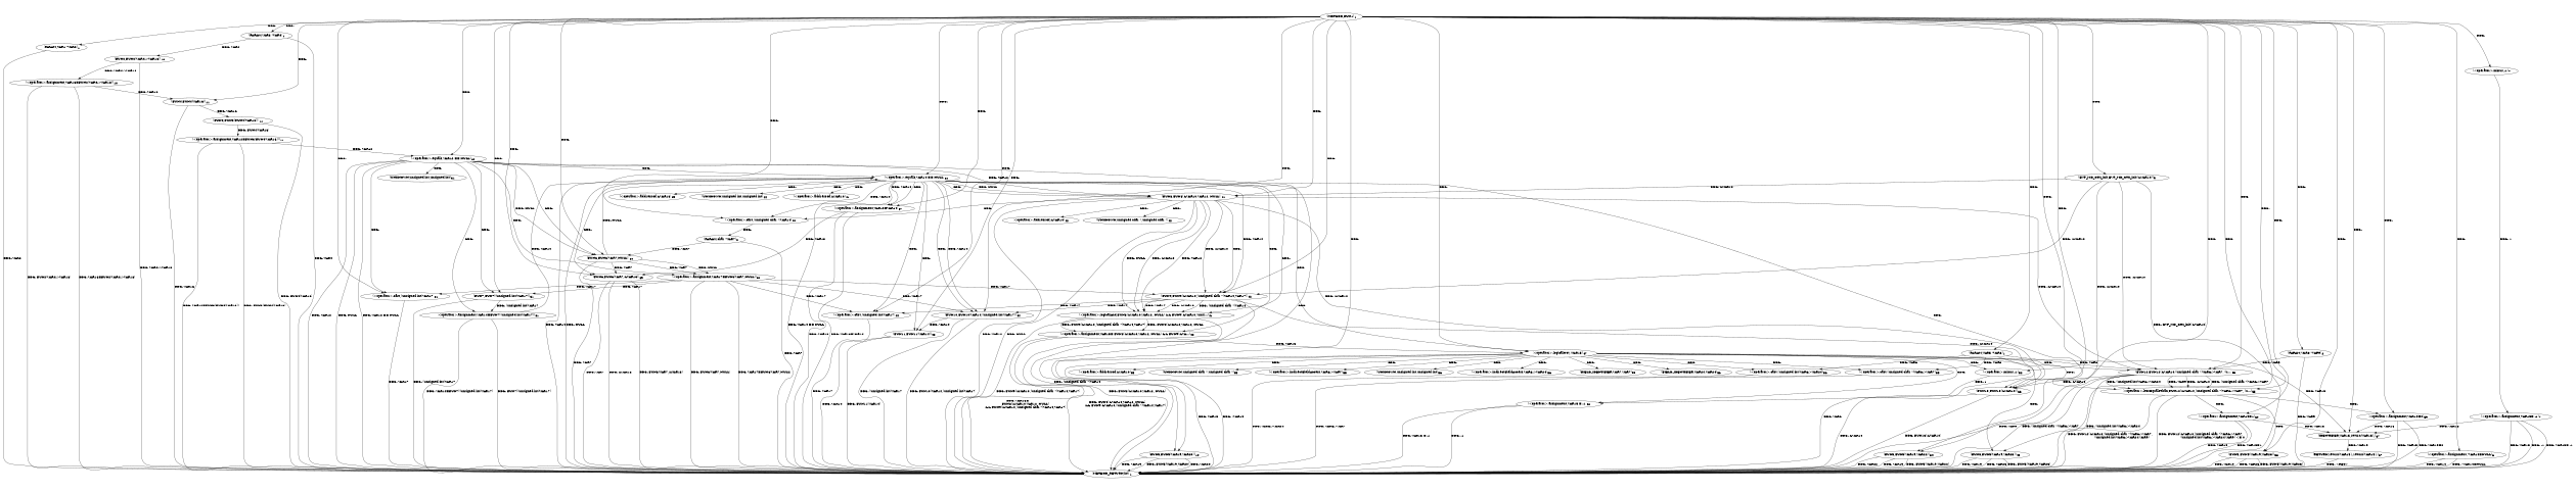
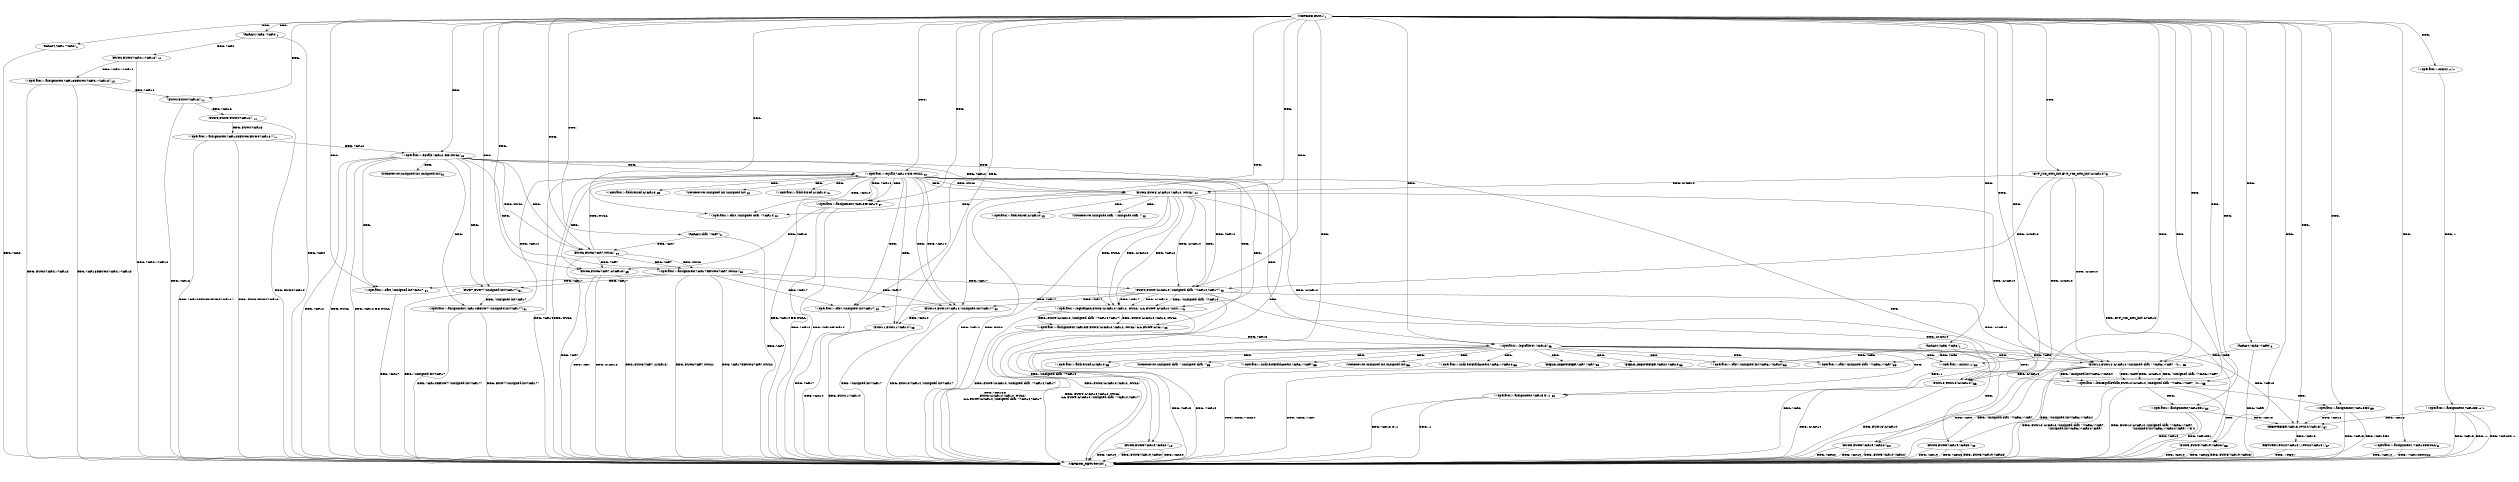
  digraph {
    n1 [label=<(METHOD,FUN1)<SUB>1</SUB>>]
    n2 [label=<(PARAM,VAR1 *VAR2)<SUB>1</SUB>>]
    n3 [label=<(PARAM,VAR3 *VAR4)<SUB>1</SUB>>]
    n4 [label=<(PARAM,VAR5 *VAR6)<SUB>1</SUB>>]
    n5 [label=<(PARAM,char *VAR7)<SUB>2</SUB>>]
    n6 [label=<(PARAM,VAR8 *VAR9)<SUB>2</SUB>>]
    n7 [label=<(&lt;operator&gt;.assignment,*VAR14=NULL)<SUB>6</SUB>>]
    n8 [label=<(EVP_MD_CTX_init,EVP_MD_CTX_init(&amp;VAR10))<SUB>9</SUB>>]
    n9 [label=<(&lt;operator&gt;.assignment,VAR13=VAR14)<SUB>37</SUB>>]
    n10 [label=<(FUN6,FUN6(VAR7,&amp;VAR13))<SUB>39</SUB>>]
    n11 [label=<(FUN10,FUN10(VAR14,(unsigned int)VAR17))<SUB>44</SUB>>]
    n12 [label=<(FUN11,FUN11(VAR14))<SUB>45</SUB>>]
    n13 [label=<(&lt;operator&gt;.assignment,VAR15=1)<SUB>64</SUB>>]
    n14 [label=<(FUN13,FUN13(&amp;VAR10))<SUB>66</SUB>>]
    n15 [label=<(&lt;operator&gt;.equals,VAR12 == NULL)<SUB>12</SUB>>]
    n16 [label=<(&lt;operator&gt;.equals,VAR14 == NULL)<SUB>32</SUB>>]
-   n17 [label=<(&lt;operator&gt;.logicalNot,!VAR15)<SUB>47</SUB>>]
+   n17 [label=<(&lt;operator&gt;.logicalNot,!VAR15)<SUB>46</SUB>>]
    n18 [label=<(&lt;operator&gt;.lessEqualsThan,FUN12(&amp;VAR10,(unsigned char *)VAR6-&gt;VAR7, 			(u...)<SUB>55</SUB>>]
    n19 [label=<(IDENTIFIER,VAR15,return(VAR15);)<SUB>67</SUB>>]
    n20 [label=<(&lt;operator&gt;.minus,-1)<SUB>7</SUB>>]
    n21 [label=<(FUN5,FUN5(VAR19,VAR20))<SUB>14</SUB>>]
    n22 [label=<(FUN6,FUN6(VAR7,NULL))<SUB>30</SUB>>]
    n23 [label=<(FUN7,FUN7((unsigned int)VAR17))<SUB>31</SUB>>]
    n24 [label=<(FUN5,FUN5(VAR19,VAR22))<SUB>34</SUB>>]
    n25 [label=<(&lt;operator&gt;.cast,(unsigned int)VAR17)<SUB>44</SUB>>]
    n26 [label=<(FUN5,FUN5(VAR19,VAR23))<SUB>49</SUB>>]
    n27 [label=<(&lt;operator&gt;.minus,-1)<SUB>52</SUB>>]
    n28 [label=<(FUN5,FUN5(VAR19,VAR23))<SUB>58</SUB>>]
    n29 [label=<(&lt;operator&gt;.assignment,VAR15=0)<SUB>59</SUB>>]
    n30 [label=<(FUN4,FUN4(VAR16))<SUB>11</SUB>>]
    n31 [label=<(&lt;operator&gt;.cast,(unsigned int)VAR17)<SUB>31</SUB>>]
    n32 [label=<(FUN8,FUN8(&amp;VAR10,VAR12, NULL))<SUB>41</SUB>>]
    n33 [label=<(FUN9,FUN9(&amp;VAR10,(unsigned char *)VAR14,VAR17))<SUB>42</SUB>>]
    n34 [label=<(FUN12,FUN12(&amp;VAR10,(unsigned char *)VAR6-&gt;VAR7, 			(u...)<SUB>55</SUB>>]
    n35 [label=<(&lt;operator&gt;.cast,(unsigned char *)VAR14)<SUB>42</SUB>>]
    n36 [label=<(METHOD_RETURN,int)<SUB>1</SUB>>]
    n37 [label=<(FUN2,FUN2(VAR4-&gt;VAR18))<SUB>10</SUB>>]
    n38 [label=<(&lt;operator&gt;.cast,(unsigned char *)VAR6-&gt;VAR7)<SUB>55</SUB>>]
    n39 [label=<(&lt;operator&gt;.cast,(unsigned int)VAR6-&gt;VAR24)<SUB>56</SUB>>]
    n40 [label=<(&lt;operator&gt;.assignment,VAR17=FUN6(VAR7,NULL))<SUB>30</SUB>>]
    n41 [label=<(&lt;operator&gt;.assignment,VAR14=FUN7((unsigned int)VAR17))<SUB>31</SUB>>]
    n42 [label=<(UNKNOWN,unsigned int,unsigned int)<SUB>31</SUB>>]
    n43 [label=<(&lt;operator&gt;.assignment,VAR15= 		FUN8(&amp;VAR10,VAR12, NULL) 		&amp;&amp; FUN9(&amp;VA...)<SUB>40</SUB>>]
    n44 [label=<(&lt;operator&gt;.logicalAnd,FUN8(&amp;VAR10,VAR12, NULL) 		&amp;&amp; FUN9(&amp;VAR10,(unsi...)<SUB>41</SUB>>]
    n45 [label=<(&lt;operator&gt;.addressOf,&amp;VAR13)<SUB>39</SUB>>]
    n46 [label=<(UNKNOWN,unsigned int,unsigned int)<SUB>44</SUB>>]
    n47 [label=<(&lt;operator&gt;.addressOf,&amp;VAR10)<SUB>41</SUB>>]
    n48 [label=<(&lt;operator&gt;.assignment,VAR15 = -1)<SUB>52</SUB>>]
    n49 [label=<(&lt;operator&gt;.addressOf,&amp;VAR10)<SUB>55</SUB>>]
    n50 [label=<(UNKNOWN,unsigned char *,unsigned char *)<SUB>55</SUB>>]
    n51 [label=<(&lt;operator&gt;.indirectFieldAccess,VAR6-&gt;VAR7)<SUB>55</SUB>>]
    n52 [label=<(UNKNOWN,unsigned int,unsigned int)<SUB>56</SUB>>]
    n53 [label=<(&lt;operator&gt;.indirectFieldAccess,VAR6-&gt;VAR24)<SUB>56</SUB>>]
    n54 [label=<(FIELD_IDENTIFIER,VAR7,VAR7)<SUB>55</SUB>>]
    n55 [label=<(FIELD_IDENTIFIER,VAR24,VAR24)<SUB>56</SUB>>]
    n56 [label=<(RETURN,return(VAR15);,return(VAR15);)<SUB>67</SUB>>]
    n57 [label=<(&lt;operator&gt;.assignment,VAR15= -1)<SUB>7</SUB>>]
    n58 [label=<(FUN3,FUN3(FUN4(VAR16)))<SUB>11</SUB>>]
    n59 [label=<(&lt;operator&gt;.addressOf,&amp;VAR10)<SUB>42</SUB>>]
    n60 [label=<(UNKNOWN,unsigned char *,unsigned char *)<SUB>42</SUB>>]
    n61 [label=<(&lt;operator&gt;.assignment,VAR16=FUN2(VAR4-&gt;VAR18))<SUB>10</SUB>>]
    n62 [label=<(&lt;operator&gt;.assignment,VAR12=FUN3(FUN4(VAR16)))<SUB>11</SUB>>]
    n1 -> n2 [label="DDG: "]
    n1 -> n3 [label="DDG: "]
    n1 -> n4 [label="DDG: "]
-   n35 -> n5 [label="DDG: "]
+   n1 -> n5 [label="DDG: "]
    n1 -> n6 [label="DDG: "]
    n1 -> n7 [label="DDG: "]
    n1 -> n8 [label="DDG: "]
    n1 -> n9 [label="DDG: "]
    n1 -> n10 [label="DDG: "]
    n1 -> n11 [label="DDG: "]
    n1 -> n12 [label="DDG: "]
    n1 -> n13 [label="DDG: "]
    n1 -> n14 [label="DDG: "]
    n1 -> n15 [label="DDG: "]
    n1 -> n16 [label="DDG: "]
    n1 -> n17 [label="DDG: "]
    n1 -> n18 [label="DDG: "]
    n1 -> n19 [label="DDG: "]
    n1 -> n20 [label="DDG: "]
    n1 -> n21 [label="DDG: "]
    n1 -> n22 [label="DDG: "]
    n1 -> n23 [label="DDG: "]
    n1 -> n24 [label="DDG: "]
    n1 -> n25 [label="DDG: "]
    n1 -> n26 [label="DDG: "]
    n1 -> n27 [label="DDG: "]
    n1 -> n28 [label="DDG: "]
    n1 -> n29 [label="DDG: "]
    n1 -> n30 [label="DDG: "]
    n1 -> n31 [label="DDG: "]
    n1 -> n32 [label="DDG: "]
    n1 -> n33 [label="DDG: "]
    n1 -> n34 [label="DDG: "]
    n1 -> n35 [label="DDG: "]
    n2 -> n36 [label="DDG: VAR2"]
    n3 -> n36 [label="DDG: VAR4"]
    n3 -> n37 [label="DDG: VAR4"]
    n4 -> n34 [label="DDG: VAR6"]
    n4 -> n36 [label="DDG: VAR6"]
    n4 -> n38 [label="DDG: VAR6"]
    n4 -> n39 [label="DDG: VAR6"]
    n5 -> n22 [label="DDG: VAR7"]
    n5 -> n36 [label="DDG: VAR7"]
    n6 -> n34 [label="DDG: VAR9"]
    n6 -> n36 [label="DDG: VAR9"]
    n7 -> n36 [label="DDG: VAR14"]
    n7 -> n36 [label="DDG: *VAR14=NULL"]
    n8 -> n14 [label="DDG: &amp;VAR10"]
    n8 -> n32 [label="DDG: &amp;VAR10"]
    n8 -> n33 [label="DDG: &amp;VAR10"]
    n8 -> n34 [label="DDG: &amp;VAR10"]
    n8 -> n36 [label="DDG: EVP_MD_CTX_init(&amp;VAR10)"]
    n9 -> n10 [label="DDG: VAR13"]
    n9 -> n36 [label="DDG: VAR13"]
    n9 -> n36 [label="DDG: VAR13=VAR14"]
    n10 -> n36 [label="DDG: VAR7"]
    n10 -> n36 [label="DDG: &amp;VAR13"]
    n10 -> n36 [label="DDG: FUN6(VAR7,&amp;VAR13)"]
    n11 -> n12 [label="DDG: VAR14"]
    n11 -> n36 [label="DDG: (unsigned int)VAR17"]
    n11 -> n36 [label="DDG: FUN10(VAR14,(unsigned int)VAR17)"]
    n12 -> n36 [label="DDG: VAR14"]
    n12 -> n36 [label="DDG: FUN11(VAR14)"]
    n13 -> n19 [label="DDG: VAR15"]
    n13 -> n36 [label="DDG: VAR15"]
    n13 -> n36 [label="DDG: VAR15=1"]
    n14 -> n36 [label="DDG: &amp;VAR10"]
    n14 -> n36 [label="DDG: FUN13(&amp;VAR10)"]
    n15 -> n16 [label="CDG: "]
    n15 -> n21 [label="CDG: "]
    n15 -> n22 [label="DDG: NULL"]
    n15 -> n22 [label="CDG: "]
    n15 -> n23 [label="CDG: "]
    n15 -> n31 [label="CDG: "]
    n15 -> n32 [label="DDG: VAR12"]
    n15 -> n36 [label="DDG: VAR12"]
    n15 -> n36 [label="DDG: NULL"]
    n15 -> n36 [label="DDG: VAR12 == NULL"]
    n15 -> n40 [label="CDG: "]
    n15 -> n41 [label="CDG: "]
    n15 -> n42 [label="CDG: "]
    n16 -> n9 [label="DDG: VAR14"]
    n16 -> n9 [label="CDG: "]
    n16 -> n10 [label="CDG: "]
    n16 -> n11 [label="DDG: VAR14"]
    n16 -> n11 [label="CDG: "]
    n16 -> n12 [label="CDG: "]
    n16 -> n17 [label="CDG: "]
    n16 -> n24 [label="CDG: "]
    n16 -> n25 [label="CDG: "]
    n16 -> n32 [label="DDG: NULL"]
    n16 -> n32 [label="CDG: "]
    n16 -> n33 [label="DDG: VAR14"]
    n16 -> n35 [label="DDG: VAR14"]
    n16 -> n36 [label="DDG: VAR14"]
    n16 -> n36 [label="DDG: NULL"]
    n16 -> n36 [label="DDG: VAR14 == NULL"]
    n16 -> n43 [label="CDG: "]
    n16 -> n44 [label="CDG: "]
    n16 -> n45 [label="CDG: "]
    n16 -> n46 [label="CDG: "]
    n16 -> n47 [label="CDG: "]
    n17 -> n18 [label="CDG: "]
    n17 -> n19 [label="DDG: VAR15"]
    n17 -> n26 [label="CDG: "]
    n17 -> n27 [label="CDG: "]
    n17 -> n34 [label="CDG: "]
    n17 -> n36 [label="DDG: VAR15"]
    n17 -> n36 [label="DDG: !VAR15"]
    n17 -> n38 [label="DDG: "]
    n17 -> n39 [label="CDG: "]
    n17 -> n48 [label="CDG: "]
    n17 -> n49 [label="CDG: "]
    n17 -> n50 [label="CDG: "]
    n17 -> n51 [label="CDG: "]
    n17 -> n52 [label="CDG: "]
    n17 -> n53 [label="CDG: "]
    n17 -> n54 [label="CDG: "]
    n17 -> n55 [label="CDG: "]
    n18 -> n13 [label="CDG: "]
    n18 -> n28 [label="CDG: "]
    n18 -> n29 [label="CDG: "]
    n18 -> n36 [label="DDG: FUN12(&amp;VAR10,(unsigned char *)VAR6-&gt;VAR7,\n			(unsigned int)VAR6-&gt;VAR24,VAR9)"]
    n18 -> n36 [label="DDG: FUN12(&amp;VAR10,(unsigned char *)VAR6-&gt;VAR7,\n			(unsigned int)VAR6-&gt;VAR24,VAR9) &lt;= 0"]
    n19 -> n56 [label="DDG: VAR15"]
    n20 -> n57 [label="DDG: 1"]
    n21 -> n36 [label="DDG: VAR19"]
    n21 -> n36 [label="DDG: FUN5(VAR19,VAR20)"]
    n21 -> n36 [label="DDG: VAR20"]
    n22 -> n10 [label="DDG: VAR7"]
    n22 -> n16 [label="DDG: NULL"]
    n22 -> n36 [label="DDG: VAR7"]
    n22 -> n40 [label="DDG: VAR7"]
    n22 -> n40 [label="DDG: NULL"]
    n23 -> n36 [label="DDG: (unsigned int)VAR17"]
    n23 -> n41 [label="DDG: (unsigned int)VAR17"]
    n24 -> n36 [label="DDG: VAR19"]
    n24 -> n36 [label="DDG: FUN5(VAR19,VAR22)"]
    n24 -> n36 [label="DDG: VAR22"]
    n25 -> n36 [label="DDG: VAR17"]
    n26 -> n36 [label="DDG: VAR19"]
    n26 -> n36 [label="DDG: VAR23"]
    n26 -> n36 [label="DDG: FUN5(VAR19,VAR23)"]
    n27 -> n48 [label="DDG: 1"]
    n28 -> n36 [label="DDG: VAR19"]
    n28 -> n36 [label="DDG: VAR23"]
    n28 -> n36 [label="DDG: FUN5(VAR19,VAR23)"]
    n29 -> n19 [label="DDG: VAR15"]
    n29 -> n36 [label="DDG: VAR15"]
    n29 -> n36 [label="DDG: VAR15=0"]
    n30 -> n36 [label="DDG: VAR16"]
    n30 -> n58 [label="DDG: VAR16"]
    n31 -> n36 [label="DDG: VAR17"]
    n32 -> n14 [label="DDG: &amp;VAR10"]
    n32 -> n33 [label="DDG: &amp;VAR10"]
    n32 -> n33 [label="CDG: "]
    n32 -> n34 [label="DDG: &amp;VAR10"]
    n32 -> n35 [label="CDG: "]
    n32 -> n36 [label="DDG: VAR12"]
    n32 -> n36 [label="DDG: NULL"]
    n32 -> n44 [label="DDG: &amp;VAR10"]
    n32 -> n44 [label="DDG: VAR12"]
    n32 -> n44 [label="DDG: NULL"]
    n32 -> n59 [label="CDG: "]
    n32 -> n60 [label="CDG: "]
    n33 -> n11 [label="DDG: VAR17"]
    n33 -> n14 [label="DDG: &amp;VAR10"]
    n33 -> n25 [label="DDG: VAR17"]
+   n33 -> n34 [label="DDG: &amp;VAR10"]
    n33 -> n36 [label="DDG: (unsigned char *)VAR14"]
    n33 -> n44 [label="DDG: &amp;VAR10"]
    n33 -> n44 [label="DDG: (unsigned char *)VAR14"]
    n33 -> n44 [label="DDG: VAR17"]
    n34 -> n14 [label="DDG: &amp;VAR10"]
    n34 -> n18 [label="DDG: &amp;VAR10"]
    n34 -> n18 [label="DDG: (unsigned char *)VAR6-&gt;VAR7"]
    n34 -> n18 [label="DDG: (unsigned int)VAR6-&gt;VAR24"]
    n34 -> n18 [label="DDG: VAR9"]
    n34 -> n36 [label="DDG: (unsigned char *)VAR6-&gt;VAR7"]
    n34 -> n36 [label="DDG: (unsigned int)VAR6-&gt;VAR24"]
    n34 -> n36 [label="DDG: VAR9"]
    n37 -> n36 [label="DDG: VAR4-&gt;VAR18"]
    n37 -> n61 [label="DDG: VAR4-&gt;VAR18"]
    n38 -> n36 [label="DDG: VAR6-&gt;VAR7"]
    n39 -> n36 [label="DDG: VAR6-&gt;VAR24"]
    n40 -> n11 [label="DDG: VAR17"]
    n40 -> n23 [label="DDG: VAR17"]
    n40 -> n25 [label="DDG: VAR17"]
    n40 -> n31 [label="DDG: VAR17"]
    n40 -> n33 [label="DDG: VAR17"]
    n40 -> n36 [label="DDG: FUN6(VAR7,NULL)"]
    n40 -> n36 [label="DDG: VAR17=FUN6(VAR7,NULL)"]
    n41 -> n16 [label="DDG: VAR14"]
    n41 -> n36 [label="DDG: FUN7((unsigned int)VAR17)"]
    n41 -> n36 [label="DDG: VAR14=FUN7((unsigned int)VAR17)"]
    n43 -> n17 [label="DDG: VAR15"]
    n43 -> n36 [label="DDG: FUN8(&amp;VAR10,VAR12, NULL)\n		&amp;&amp; FUN9(&amp;VAR10,(unsigned char *)VAR14,VAR17)"]
    n43 -> n36 [label="DDG: VAR15=\n		FUN8(&amp;VAR10,VAR12, NULL)\n		&amp;&amp; FUN9(&amp;VAR10,(unsigned char *)VAR14,VAR17)"]
    n44 -> n36 [label="DDG: FUN8(&amp;VAR10,VAR12, NULL)"]
    n44 -> n36 [label="DDG: FUN9(&amp;VAR10,(unsigned char *)VAR14,VAR17)"]
    n44 -> n43 [label="DDG: FUN8(&amp;VAR10,VAR12, NULL)"]
    n44 -> n43 [label="DDG: FUN9(&amp;VAR10,(unsigned char *)VAR14,VAR17)"]
    n48 -> n36 [label="DDG: -1"]
    n48 -> n36 [label="DDG: VAR15 = -1"]
    n56 -> n36 [label="DDG: &lt;RET&gt;"]
    n57 -> n19 [label="DDG: VAR15"]
    n57 -> n36 [label="DDG: VAR15"]
    n57 -> n36 [label="DDG: -1"]
    n57 -> n36 [label="DDG: VAR15= -1"]
    n58 -> n36 [label="DDG: FUN4(VAR16)"]
    n58 -> n62 [label="DDG: FUN4(VAR16)"]
    n61 -> n30 [label="DDG: VAR16"]
    n61 -> n36 [label="DDG: FUN2(VAR4-&gt;VAR18)"]
    n61 -> n36 [label="DDG: VAR16=FUN2(VAR4-&gt;VAR18)"]
    n62 -> n15 [label="DDG: VAR12"]
    n62 -> n36 [label="DDG: FUN3(FUN4(VAR16))"]
    n62 -> n36 [label="DDG: VAR12=FUN3(FUN4(VAR16))"]
  }
